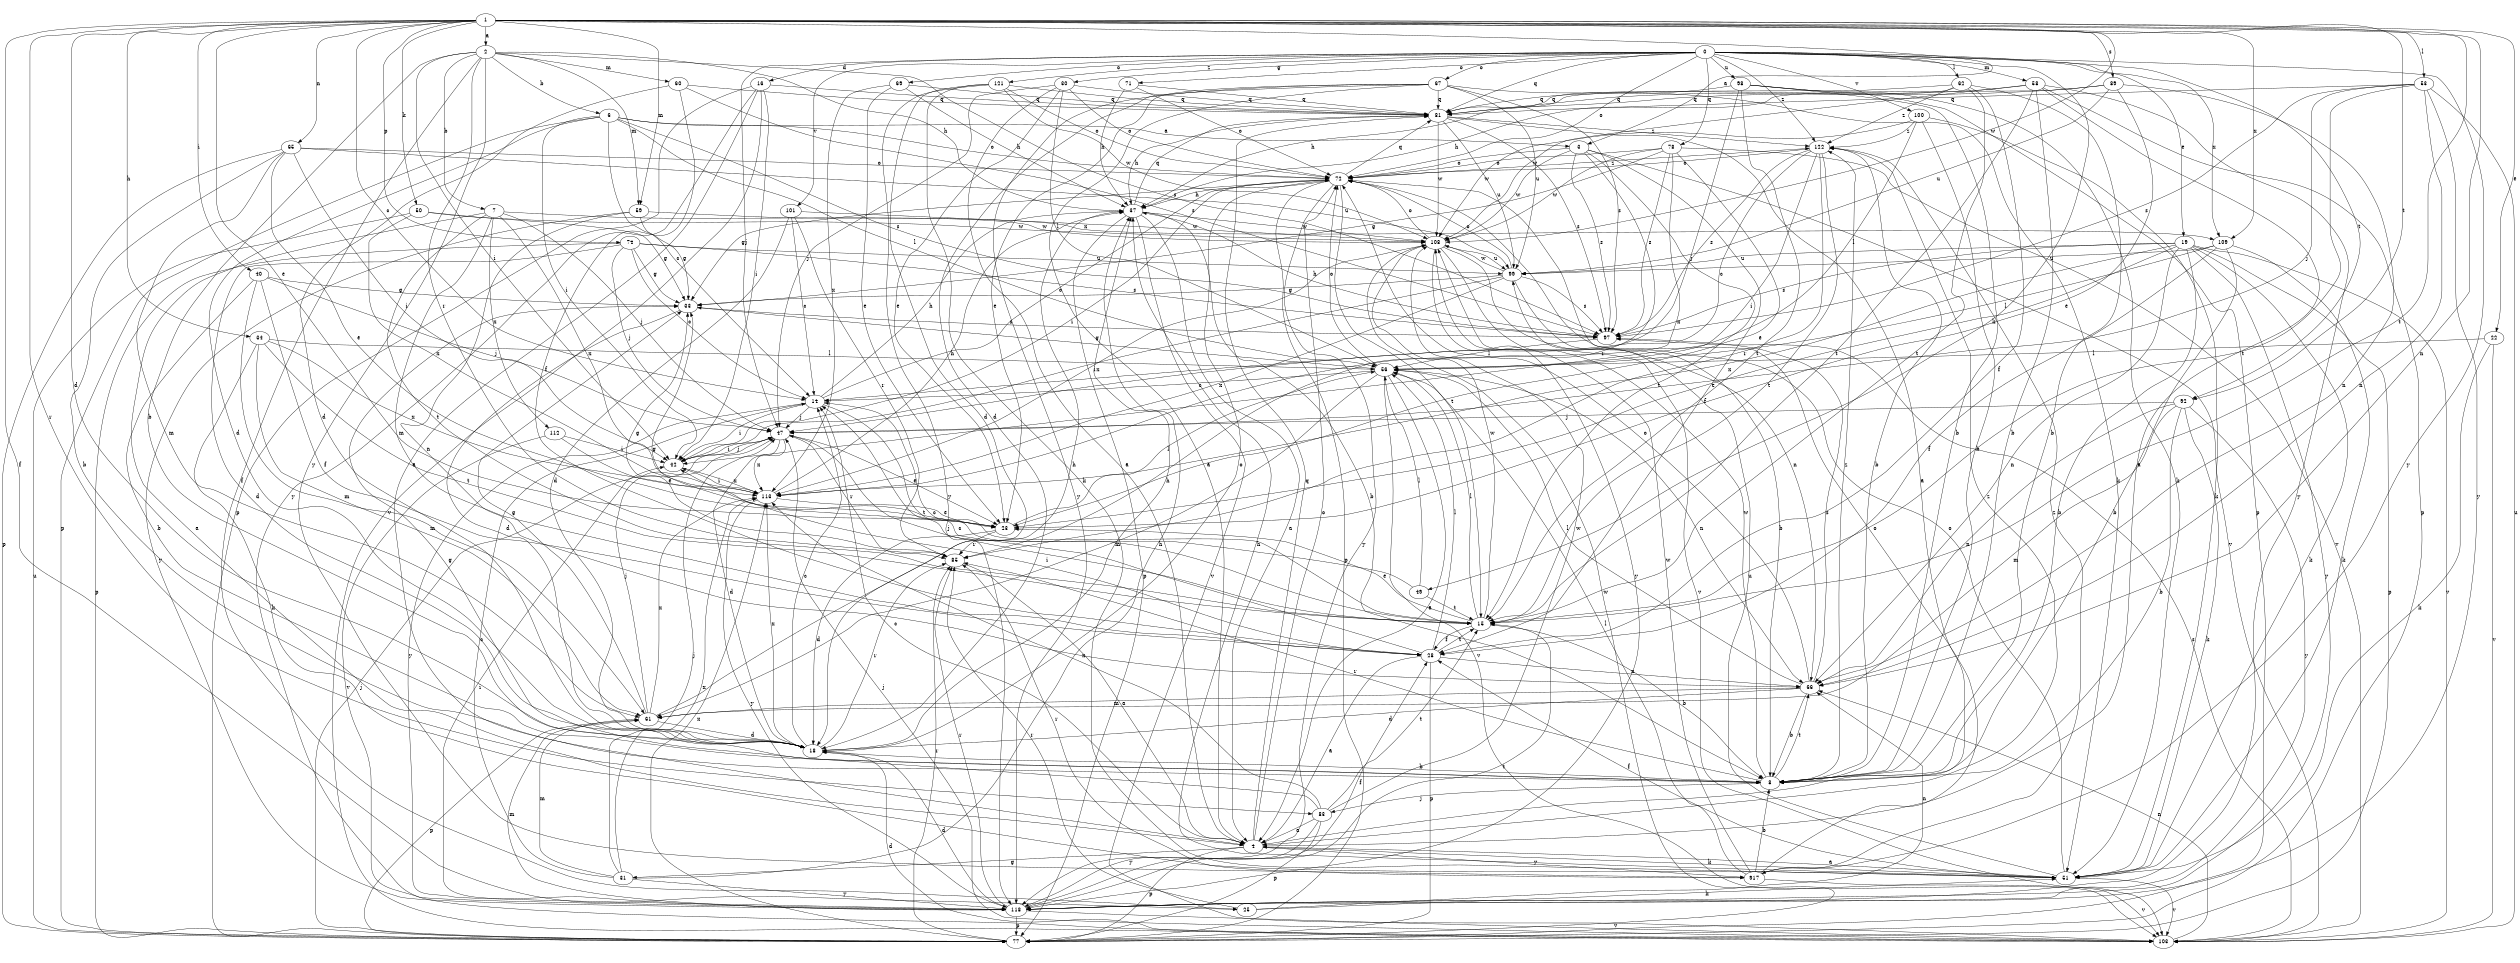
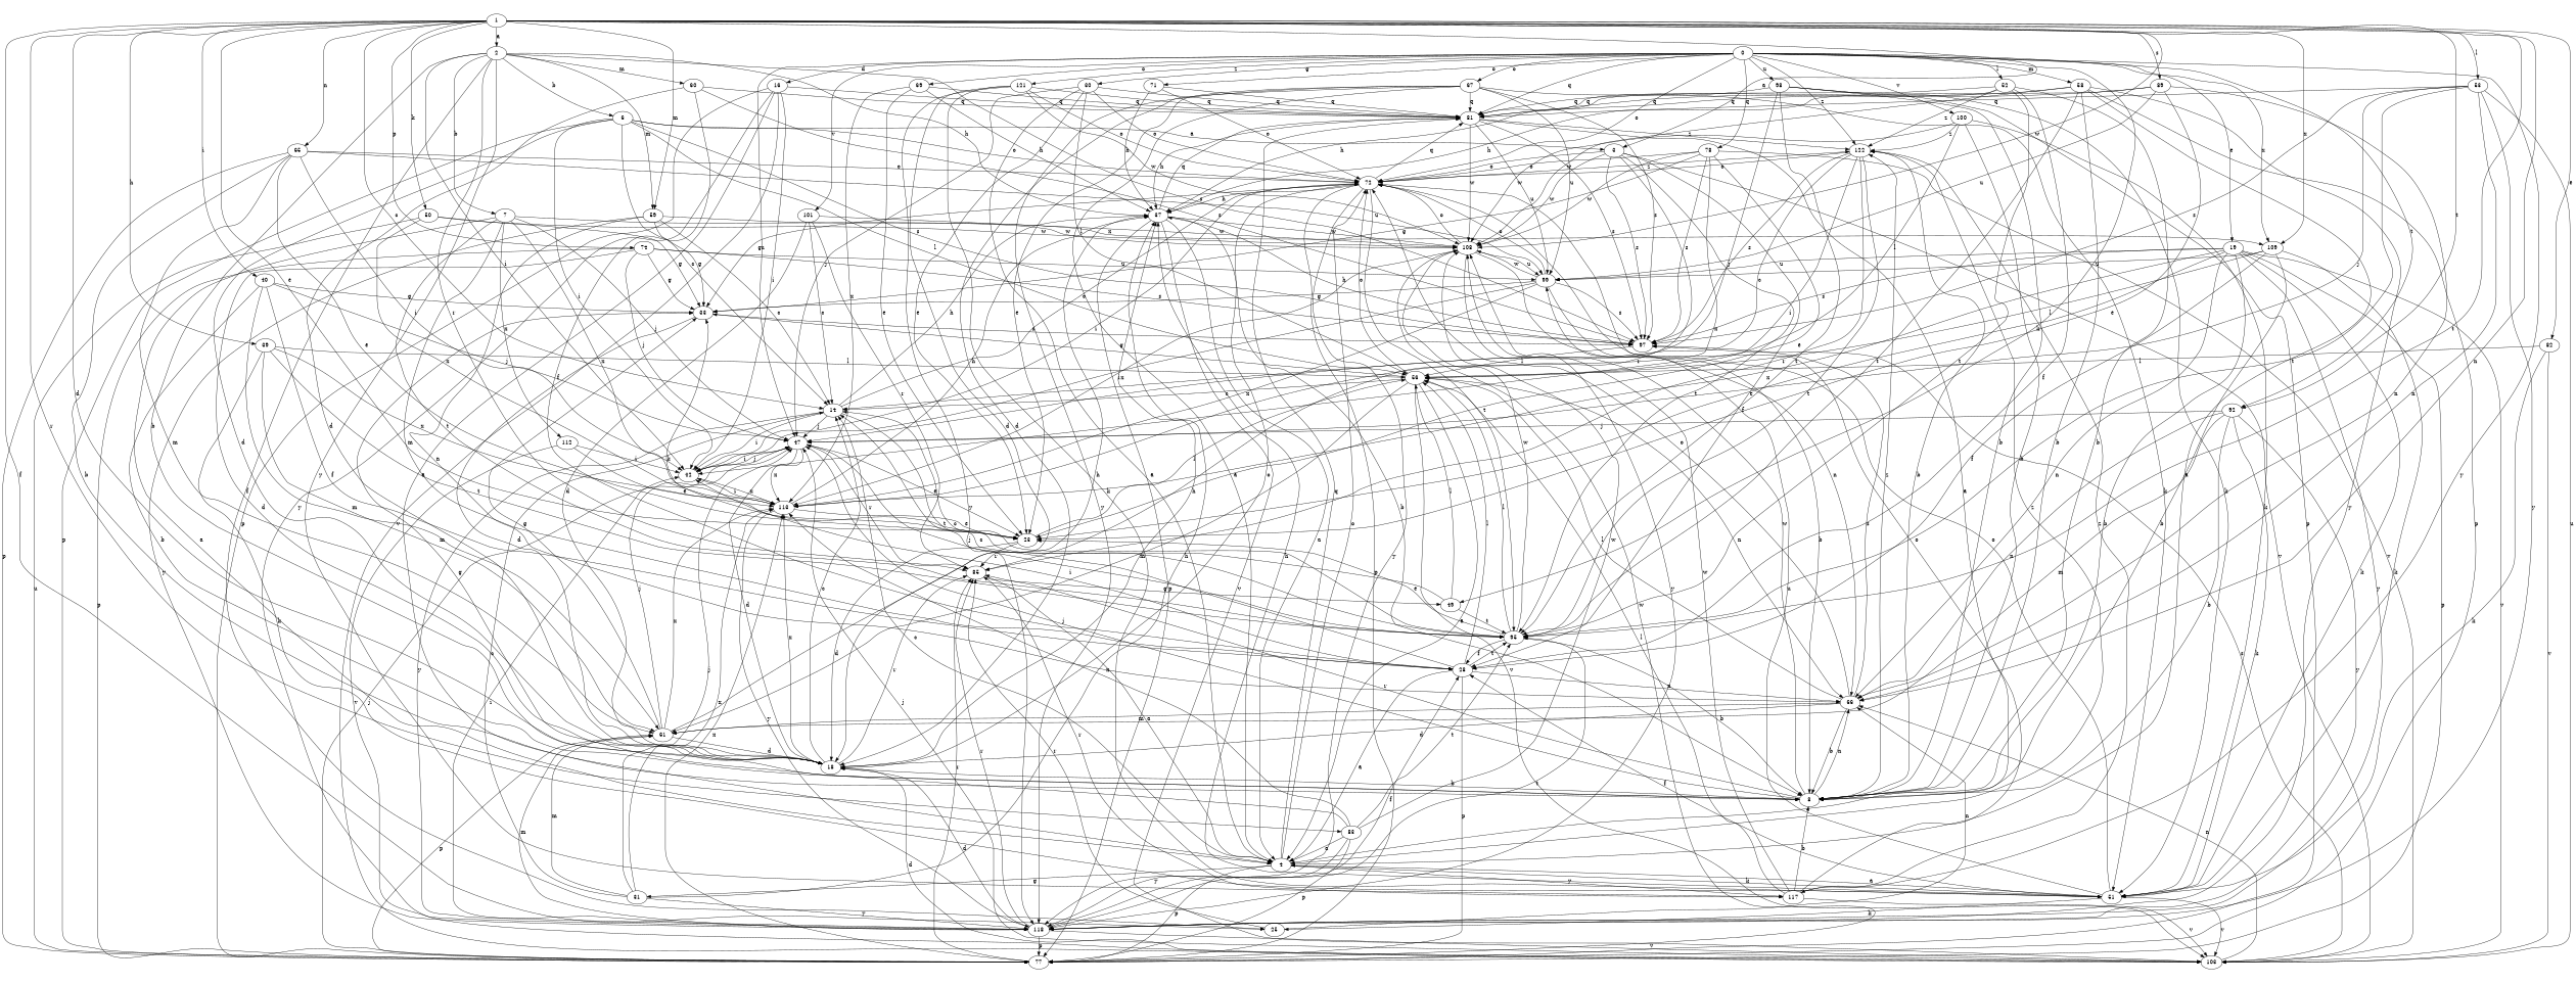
  strict digraph {
    0
    16
    19
    30
    47
    49
-   52 [label=62]
+   52
    58
    67
    69
    71
    72
    78
    81
    92
    98
    100
    101
    109
-   117 [label=917]
+   117
    121
    122
    42
    103
    4
    77
    118
    23
    66
    8
    n31 [label=97]
    51
    113
    99
    56
    18
    85
-   95 [label=15]
+   95
    33
    37
    28
    108
    61
    14
    1
    2
    3
-   22
+   22 [label=82]
    25
-   34
+   34 [label=39]
    40
    50
    53
    59
    65
    74
    83
    89
    6
    7
    60
    112
    31
    0 -> 16 [label=d]
    0 -> 19 [label=e]
    0 -> 30 [label=g]
-   0 -> 47 [label=j]
+   0 -> 47 [label=u]
    0 -> 49 [label=k]
    0 -> 52 [label=l]
    0 -> 58 [label=m]
    0 -> 67 [label=o]
    0 -> 69 [label=o]
    0 -> 71 [label=o]
    0 -> 72 [label=o]
    0 -> 78 [label=q]
    0 -> 81 [label=q]
    0 -> 92 [label=t]
    0 -> 98 [label=u]
    0 -> 100 [label=v]
    0 -> 101 [label=v]
    0 -> 109 [label=x]
    0 -> 117 [label=y]
    0 -> 121 [label=z]
    0 -> 122 [label=z]
    16 -> 81 [label=q]
    16 -> 42 [label=i]
    16 -> 103 [label=v]
    16 -> 4 [label=a]
    16 -> 77 [label=p]
    16 -> 118 [label=y]
    19 -> 103 [label=v]
    19 -> 77 [label=p]
    19 -> 118 [label=y]
    19 -> 23 [label=e]
    19 -> 66 [label=n]
    19 -> 8 [label=b]
    19 -> n31 [label=s]
    19 -> 51 [label=k]
    19 -> 113 [label=x]
    19 -> 99 [label=u]
    30 -> 47 [label=j]
    30 -> 72 [label=o]
    30 -> 81 [label=q]
    30 -> 4 [label=a]
    30 -> 23 [label=e]
    30 -> 56 [label=l]
    47 -> 42 [label=i]
    47 -> 23 [label=e]
    47 -> 113 [label=x]
    47 -> 18 [label=d]
    47 -> 85 [label=r]
    49 -> 56 [label=l]
    49 -> 95 [label=t]
-   49 -> 33 [label=g]
+   49 -> 33 [label=k]
    52 -> 81 [label=q]
    52 -> 122 [label=z]
    52 -> 8 [label=b]
    52 -> 95 [label=t]
    52 -> 37 [label=h]
    52 -> 28 [label=f]
    58 -> 81 [label=q]
    58 -> 4 [label=a]
    58 -> 77 [label=p]
    58 -> 118 [label=y]
    58 -> 8 [label=b]
    58 -> 95 [label=t]
    58 -> 108 [label=w]
    67 -> 81 [label=q]
    67 -> 4 [label=a]
    67 -> 118 [label=y]
    67 -> 23 [label=e]
    67 -> n31 [label=s]
    67 -> 51 [label=k]
    67 -> 99 [label=u]
    67 -> 18 [label=d]
    69 -> 81 [label=q]
    69 -> 23 [label=e]
    69 -> 113 [label=x]
    69 -> 37 [label=h]
    71 -> 72 [label=o]
    71 -> 81 [label=q]
    71 -> 37 [label=h]
    72 -> 81 [label=q]
    72 -> 122 [label=z]
    72 -> 42 [label=i]
    72 -> 77 [label=p]
    72 -> 118 [label=y]
    72 -> 95 [label=t]
    72 -> 33 [label=g]
    72 -> 37 [label=h]
    78 -> 72 [label=o]
    78 -> 103 [label=v]
    78 -> 23 [label=e]
    78 -> n31 [label=s]
    78 -> 113 [label=x]
    78 -> 33 [label=g]
    78 -> 108 [label=w]
    81 -> 122 [label=z]
    81 -> 4 [label=a]
    81 -> n31 [label=s]
    81 -> 99 [label=u]
    81 -> 37 [label=h]
    81 -> 108 [label=w]
    92 -> 47 [label=j]
    92 -> 118 [label=y]
    92 -> 66 [label=n]
    92 -> 8 [label=b]
    92 -> 51 [label=k]
    92 -> 61 [label=m]
    98 -> 47 [label=j]
    98 -> 81 [label=q]
    98 -> 77 [label=p]
    98 -> 8 [label=b]
    98 -> 51 [label=k]
    98 -> 95 [label=t]
    100 -> 122 [label=z]
    100 -> 8 [label=b]
    100 -> 51 [label=k]
    100 -> 56 [label=l]
    100 -> 108 [label=w]
    101 -> 18 [label=d]
    101 -> 85 [label=r]
    101 -> 108 [label=w]
    101 -> 14 [label=c]
    109 -> 8 [label=b]
    109 -> 51 [label=k]
    109 -> 99 [label=u]
    109 -> 56 [label=l]
    109 -> 28 [label=f]
    117 -> 72 [label=o]
    117 -> 122 [label=z]
    117 -> 103 [label=v]
    117 -> 8 [label=b]
    117 -> 56 [label=l]
    117 -> 85 [label=r]
    117 -> 108 [label=w]
    121 -> 72 [label=o]
    121 -> 81 [label=q]
    121 -> 118 [label=y]
    121 -> 51 [label=k]
    121 -> 18 [label=d]
    121 -> 108 [label=w]
    122 -> 72 [label=o]
    122 -> 42 [label=i]
    122 -> 8 [label=b]
    122 -> n31 [label=s]
    122 -> 85 [label=r]
    122 -> 95 [label=t]
    122 -> 14 [label=c]
    42 -> 47 [label=j]
    42 -> 113 [label=x]
    103 -> 47 [label=j]
    103 -> 66 [label=n]
    103 -> n31 [label=s]
    103 -> 18 [label=d]
    4 -> 72 [label=o]
    4 -> 81 [label=q]
    4 -> 117 [label=y]
    4 -> 122 [label=z]
    4 -> 77 [label=p]
    4 -> 51 [label=k]
    4 -> 14 [label=c]
    4 -> 31 [label=g]
    77 -> 47 [label=j]
    77 -> 113 [label=x]
    77 -> 85 [label=r]
    77 -> 108 [label=w]
    118 -> 42 [label=i]
    118 -> 103 [label=v]
    118 -> 77 [label=p]
    118 -> 18 [label=d]
    118 -> 85 [label=r]
    118 -> 95 [label=t]
    118 -> 28 [label=f]
    118 -> 61 [label=m]
    23 -> 56 [label=l]
    23 -> 18 [label=d]
    23 -> 85 [label=r]
    66 -> 72 [label=o]
    66 -> 8 [label=b]
    66 -> n31 [label=s]
    66 -> 56 [label=l]
    66 -> 18 [label=d]
    66 -> 61 [label=m]
-   8 -> 83 [label=j]
+   8 -> 47 [label=j]
    8 -> 122 [label=z]
-   8 -> 66 [label=t]
+   8 -> 66 [label=n]
    8 -> 85 [label=r]
    8 -> 108 [label=w]
    n31 -> 56 [label=l]
    n31 -> 37 [label=h]
    51 -> 72 [label=o]
    51 -> 103 [label=v]
    51 -> 4 [label=a]
    51 -> 99 [label=u]
    51 -> 37 [label=h]
    51 -> 28 [label=f]
    113 -> 42 [label=i]
    113 -> 118 [label=y]
    113 -> 23 [label=e]
    113 -> 37 [label=h]
    99 -> 72 [label=o]
    99 -> 42 [label=i]
    99 -> 8 [label=b]
    99 -> n31 [label=s]
    99 -> 113 [label=x]
    99 -> 33 [label=g]
    99 -> 108 [label=w]
    56 -> 72 [label=o]
    56 -> 103 [label=v]
    56 -> 4 [label=a]
    56 -> 66 [label=n]
    56 -> 33 [label=g]
    56 -> 61 [label=m]
    56 -> 14 [label=c]
    18 -> 72 [label=o]
    18 -> 8 [label=b]
    18 -> 113 [label=x]
    18 -> 85 [label=r]
    18 -> 37 [label=h]
    18 -> 14 [label=c]
    85 -> 4 [label=a]
-   85 -> 33 [label=g]
+   85 -> 49 [label=g]
    95 -> 47 [label=j]
    95 -> 23 [label=e]
    95 -> 8 [label=b]
    95 -> 56 [label=l]
    95 -> 28 [label=f]
    95 -> 108 [label=w]
    95 -> 14 [label=c]
    33 -> n31 [label=s]
    33 -> 18 [label=d]
    37 -> 81 [label=q]
    37 -> 103 [label=v]
    37 -> 4 [label=a]
    37 -> 77 [label=p]
    37 -> 8 [label=b]
    37 -> 108 [label=w]
    28 -> 42 [label=i]
    28 -> 4 [label=a]
    28 -> 77 [label=p]
    28 -> 66 [label=n]
    28 -> 56 [label=l]
    28 -> 95 [label=t]
    28 -> 14 [label=c]
    108 -> 72 [label=o]
-   108 -> 103 [label=v]
    108 -> 118 [label=y]
    108 -> 66 [label=n]
    108 -> 113 [label=x]
    108 -> 99 [label=u]
    61 -> 47 [label=j]
    61 -> 77 [label=p]
    61 -> 113 [label=x]
    61 -> 18 [label=d]
    61 -> 33 [label=g]
    61 -> 37 [label=h]
    14 -> 47 [label=j]
    14 -> 72 [label=o]
    14 -> 42 [label=i]
    14 -> 118 [label=y]
    14 -> 95 [label=t]
    14 -> 37 [label=h]
    1 -> 92 [label=t]
    1 -> 109 [label=x]
    1 -> 23 [label=e]
    1 -> 66 [label=n]
    1 -> 18 [label=d]
    1 -> 95 [label=t]
    1 -> 108 [label=w]
    1 -> 14 [label=c]
    1 -> 2 [label=a]
    1 -> 3 [label=a]
    1 -> 22 [label=e]
    1 -> 25 [label=f]
    1 -> 34 [label=h]
    1 -> 40 [label=i]
    1 -> 50 [label=k]
    1 -> 53 [label=l]
    1 -> 59 [label=m]
    1 -> 65 [label=n]
    1 -> 74 [label=p]
    1 -> 83 [label=r]
    1 -> 89 [label=s]
    2 -> 117 [label=y]
    2 -> 42 [label=i]
    2 -> 8 [label=b]
    2 -> n31 [label=s]
    2 -> 85 [label=r]
    2 -> 37 [label=h]
    2 -> 25 [label=f]
    2 -> 59 [label=m]
    2 -> 6 [label=b]
    2 -> 7 [label=b]
    2 -> 60 [label=m]
    3 -> 72 [label=o]
    3 -> 103 [label=v]
    3 -> n31 [label=s]
    3 -> 85 [label=r]
    3 -> 95 [label=t]
    3 -> 28 [label=f]
    3 -> 108 [label=w]
    22 -> 103 [label=v]
    22 -> 51 [label=k]
    22 -> 56 [label=l]
    25 -> 66 [label=n]
-   25 -> 51 [label=k]
+   51 -> 25 [label=k]
    25 -> 85 [label=r]
    34 -> 51 [label=k]
    34 -> 113 [label=x]
    34 -> 56 [label=l]
    34 -> 95 [label=t]
    34 -> 61 [label=m]
    40 -> 47 [label=j]
    40 -> 8 [label=b]
    40 -> 33 [label=g]
    40 -> 28 [label=f]
    40 -> 61 [label=m]
    50 -> 77 [label=u]
    50 -> 113 [label=x]
    50 -> 33 [label=g]
    50 -> 108 [label=w]
    53 -> 47 [label=j]
    53 -> 81 [label=q]
    53 -> 103 [label=u]
    53 -> 118 [label=y]
    53 -> 66 [label=n]
    53 -> n31 [label=s]
    53 -> 95 [label=t]
    59 -> 118 [label=y]
    59 -> 66 [label=n]
    59 -> 33 [label=g]
    59 -> 108 [label=w]
-   74 -> 14 [label=c]
+   59 -> 14 [label=c]
    65 -> 72 [label=o]
    65 -> 42 [label=i]
    65 -> 77 [label=p]
    65 -> 23 [label=e]
    65 -> 8 [label=b]
    65 -> 99 [label=u]
    65 -> 61 [label=m]
    74 -> 47 [label=j]
    74 -> 77 [label=p]
    74 -> n31 [label=s]
    74 -> 99 [label=u]
    74 -> 18 [label=d]
    74 -> 33 [label=g]
    83 -> 4 [label=a]
    83 -> 77 [label=p]
    83 -> 118 [label=y]
    83 -> 113 [label=x]
    83 -> 95 [label=t]
    83 -> 33 [label=g]
    83 -> 108 [label=w]
    89 -> 81 [label=q]
    89 -> 23 [label=e]
    89 -> 66 [label=n]
    89 -> 99 [label=u]
    89 -> 37 [label=h]
    6 -> 72 [label=o]
    6 -> 42 [label=i]
    6 -> 77 [label=p]
    6 -> n31 [label=s]
    6 -> 56 [label=l]
    6 -> 18 [label=d]
    6 -> 14 [label=c]
    6 -> 3 [label=a]
    7 -> 47 [label=j]
    7 -> 109 [label=x]
    7 -> 4 [label=a]
    7 -> 113 [label=x]
    7 -> 95 [label=t]
    7 -> 28 [label=m]
    7 -> 112 [label=x]
    60 -> 81 [label=q]
    60 -> n31 [label=s]
    60 -> 18 [label=d]
    60 -> 28 [label=f]
    112 -> 42 [label=i]
    112 -> 103 [label=v]
    112 -> 23 [label=e]
    31 -> 47 [label=j]
    31 -> 118 [label=y]
    31 -> 113 [label=x]
    31 -> 37 [label=h]
    31 -> 61 [label=m]
    31 -> 14 [label=c]
  }
